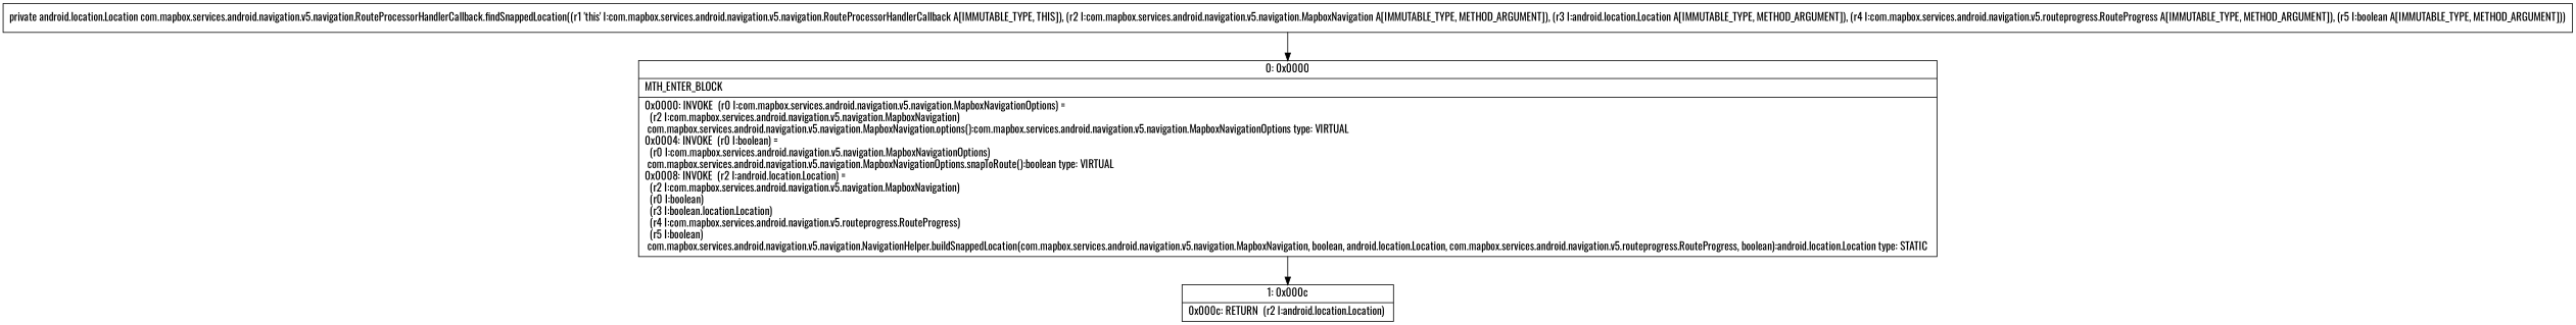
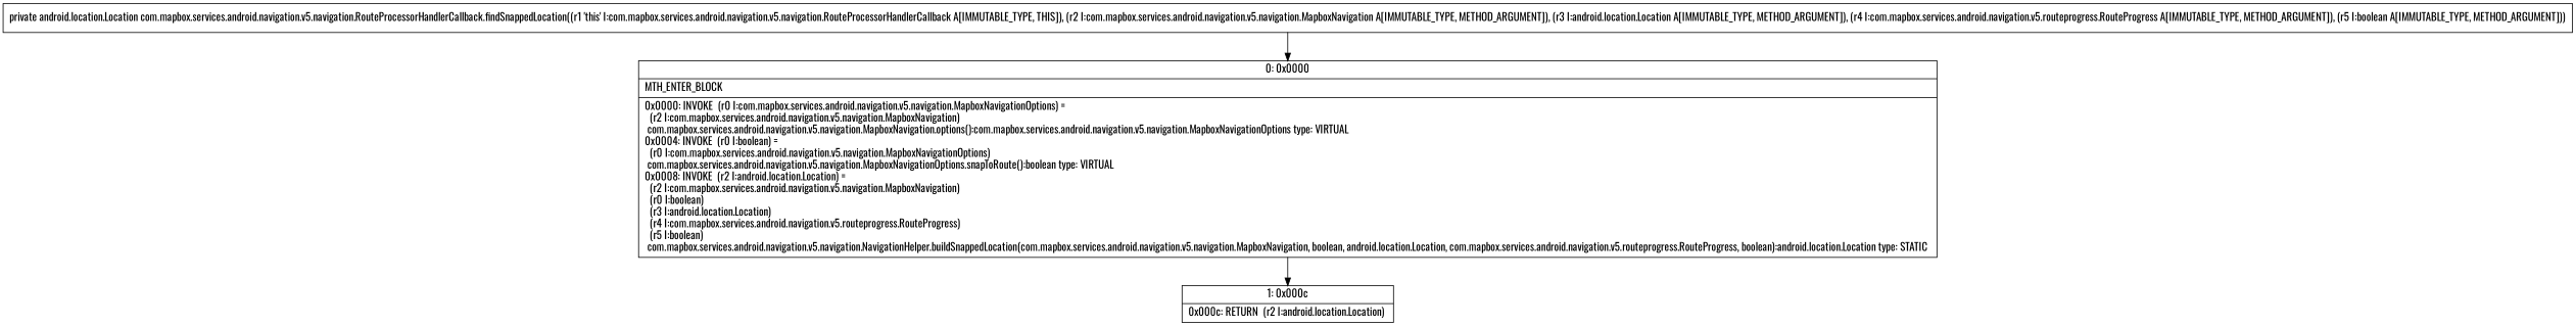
  digraph {
    fontname=Oswald
    node [shape=record fontname=Oswald]
    edge [fontname=Oswald]
-   n1 [label="{0\:\ 0x0000|MTH_ENTER_BLOCK\l|0x0000: INVOKE  (r0 I:com.mapbox.services.android.navigation.v5.navigation.MapboxNavigationOptions) = \l  (r2 I:com.mapbox.services.android.navigation.v5.navigation.MapboxNavigation)\l com.mapbox.services.android.navigation.v5.navigation.MapboxNavigation.options():com.mapbox.services.android.navigation.v5.navigation.MapboxNavigationOptions type: VIRTUAL \l0x0004: INVOKE  (r0 I:boolean) = \l  (r0 I:com.mapbox.services.android.navigation.v5.navigation.MapboxNavigationOptions)\l com.mapbox.services.android.navigation.v5.navigation.MapboxNavigationOptions.snapToRoute():boolean type: VIRTUAL \l0x0008: INVOKE  (r2 I:android.location.Location) = \l  (r2 I:com.mapbox.services.android.navigation.v5.navigation.MapboxNavigation)\l  (r0 I:boolean)\l  (r3 I:boolean.location.Location)\l  (r4 I:com.mapbox.services.android.navigation.v5.routeprogress.RouteProgress)\l  (r5 I:boolean)\l com.mapbox.services.android.navigation.v5.navigation.NavigationHelper.buildSnappedLocation(com.mapbox.services.android.navigation.v5.navigation.MapboxNavigation, boolean, android.location.Location, com.mapbox.services.android.navigation.v5.routeprogress.RouteProgress, boolean):android.location.Location type: STATIC \l}"]
+   n1 [label="{0\:\ 0x0000|MTH_ENTER_BLOCK\l|0x0000: INVOKE  (r0 I:com.mapbox.services.android.navigation.v5.navigation.MapboxNavigationOptions) = \l  (r2 I:com.mapbox.services.android.navigation.v5.navigation.MapboxNavigation)\l com.mapbox.services.android.navigation.v5.navigation.MapboxNavigation.options():com.mapbox.services.android.navigation.v5.navigation.MapboxNavigationOptions type: VIRTUAL \l0x0004: INVOKE  (r0 I:boolean) = \l  (r0 I:com.mapbox.services.android.navigation.v5.navigation.MapboxNavigationOptions)\l com.mapbox.services.android.navigation.v5.navigation.MapboxNavigationOptions.snapToRoute():boolean type: VIRTUAL \l0x0008: INVOKE  (r2 I:android.location.Location) = \l  (r2 I:com.mapbox.services.android.navigation.v5.navigation.MapboxNavigation)\l  (r0 I:boolean)\l  (r3 I:android.location.Location)\l  (r4 I:com.mapbox.services.android.navigation.v5.routeprogress.RouteProgress)\l  (r5 I:boolean)\l com.mapbox.services.android.navigation.v5.navigation.NavigationHelper.buildSnappedLocation(com.mapbox.services.android.navigation.v5.navigation.MapboxNavigation, boolean, android.location.Location, com.mapbox.services.android.navigation.v5.routeprogress.RouteProgress, boolean):android.location.Location type: STATIC \l}"]
    n2 [label="{1\:\ 0x000c|0x000c: RETURN  (r2 I:android.location.Location) \l}"]
    n3 [label="{private android.location.Location com.mapbox.services.android.navigation.v5.navigation.RouteProcessorHandlerCallback.findSnappedLocation((r1 'this' I:com.mapbox.services.android.navigation.v5.navigation.RouteProcessorHandlerCallback A[IMMUTABLE_TYPE, THIS]), (r2 I:com.mapbox.services.android.navigation.v5.navigation.MapboxNavigation A[IMMUTABLE_TYPE, METHOD_ARGUMENT]), (r3 I:android.location.Location A[IMMUTABLE_TYPE, METHOD_ARGUMENT]), (r4 I:com.mapbox.services.android.navigation.v5.routeprogress.RouteProgress A[IMMUTABLE_TYPE, METHOD_ARGUMENT]), (r5 I:boolean A[IMMUTABLE_TYPE, METHOD_ARGUMENT])) }"]
    n1 -> n2
    n3 -> n1
  }
